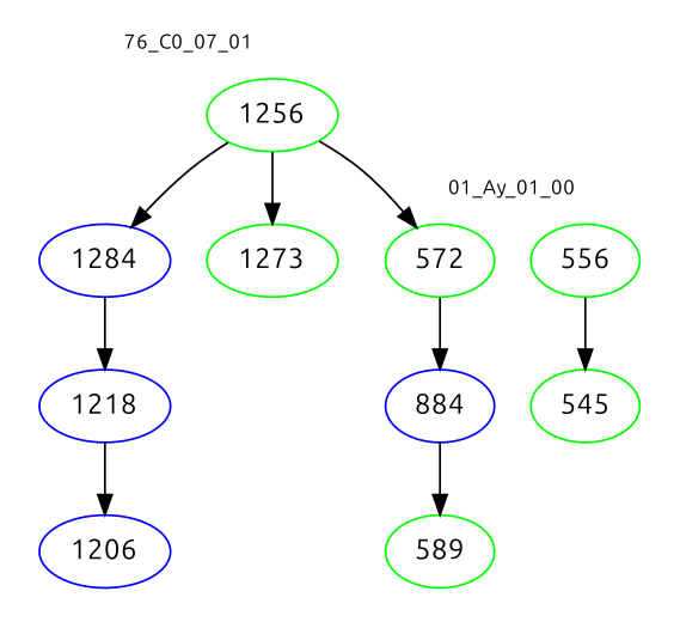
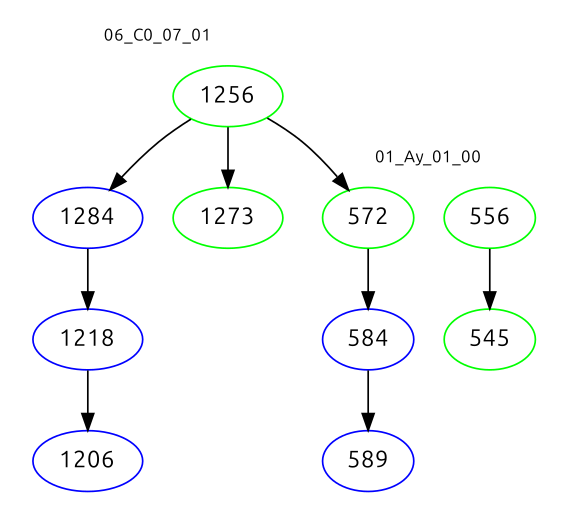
  digraph {
    fontname=Ubuntu
    node [color=green fontname=Ubuntu]
    edge [color=black fontname=Ubuntu]
    n1 [label=556]
    n2 [label=545]
    n3 [label=572]
-   n4 [color=blue label=884]
-   n5 [label=589]
+   n4 [color=blue label=584]
+   n5 [color=blue label=589]
    n6 [label=1256]
    n7 [color=blue label=1284]
    n8 [label=1273]
    n9 [color=blue label=1218]
    n10 [color=blue label=1206]
    subgraph cluster_1 {
      color=white
      fontsize=10
      label="01_Ay_01_00"
      n1
      n2
      n3
      n4
      n5
    }
    subgraph cluster_2 {
      color=white
      fontsize=10
-     label="76_C0_07_01"
+     label="06_C0_07_01"
      n6
      n7
      n8
      n9
      n10
    }
    n1 -> n2
    n3 -> n4
    n4 -> n5
    n6 -> n3
    n6 -> n7
    n6 -> n8
    n7 -> n9
    n9 -> n10
  }
